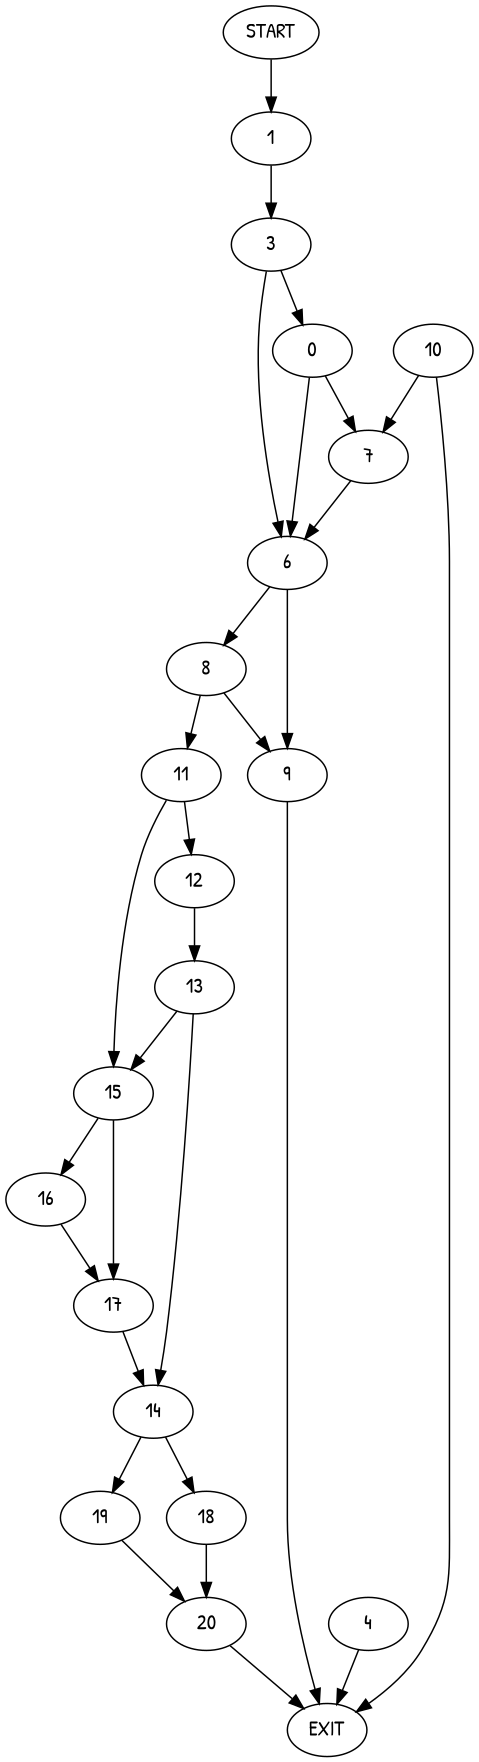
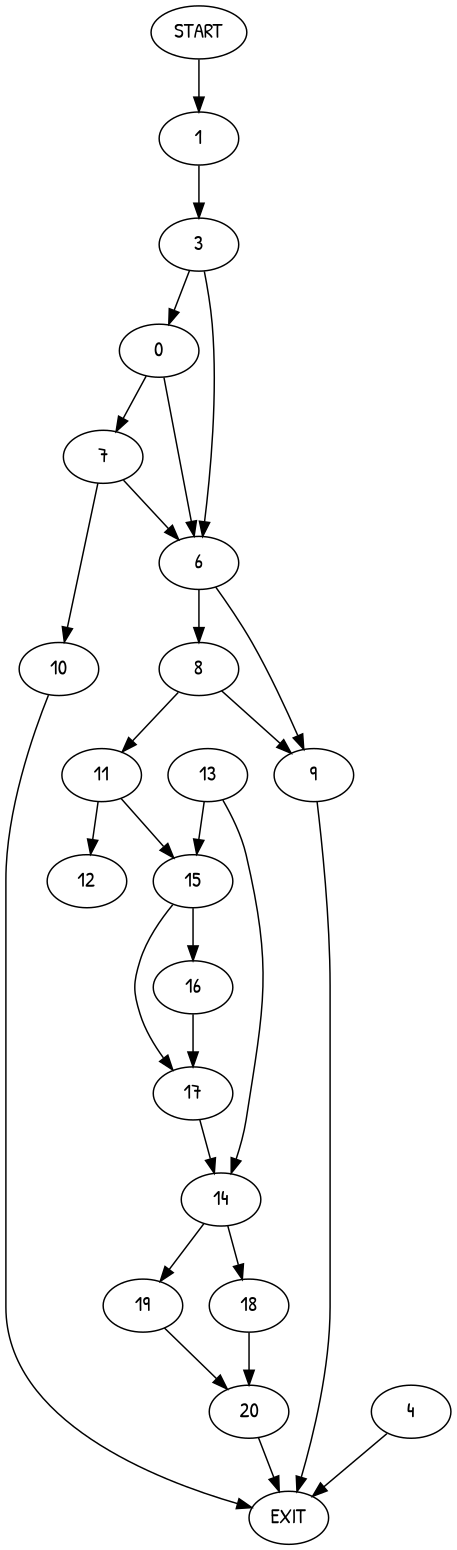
  digraph {
    fontname="Patrick Hand"
    node [fontname="Patrick Hand"]
    edge [fontname="Patrick Hand"]
    n1 [label=START]
    1
    3
    n4 [label=EXIT]
    n5 [label=0]
    6
    4
    7
    8
    9
    10
    11
    12
    15
    13
    14
    18
    19
    16
    17
    20
    n1 -> 1
    1 -> 3
    3 -> n5
    3 -> 6
    n5 -> 6
    n5 -> 7
    6 -> 8
    6 -> 9
    4 -> n4
    7 -> 6
-   10 -> 7
+   7 -> 10
    8 -> 9
    8 -> 11
    9 -> n4
    10 -> n4
    11 -> 12
    11 -> 15
-   12 -> 13
    15 -> 16
    15 -> 17
    13 -> 15
    13 -> 14
    14 -> 18
    14 -> 19
    18 -> 20
    19 -> 20
    16 -> 17
    17 -> 14
    20 -> n4
  }
